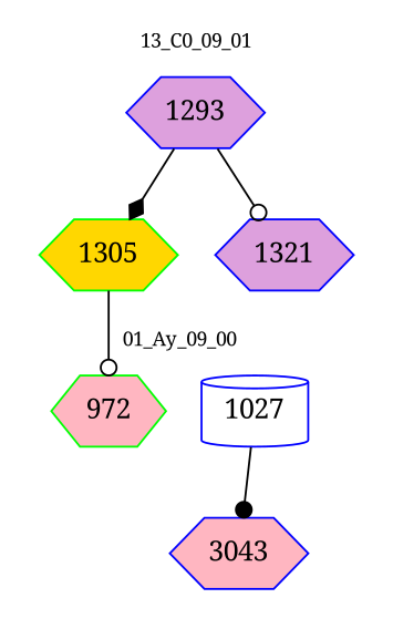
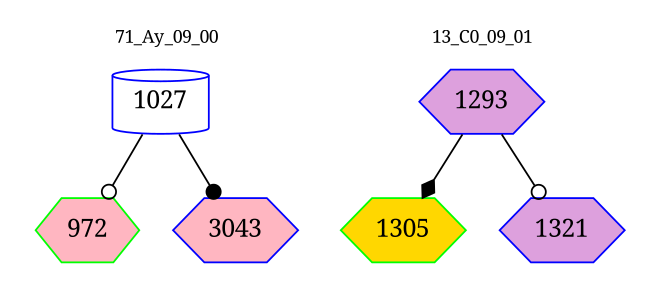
  digraph {
    fontname="Noto Serif"
    node [color=blue fillcolor=lightpink fontname="Noto Serif" shape=hexagon style=filled]
    edge [arrowhead=odot color=black fontname="Noto Serif"]
    n1 [fillcolor=white label=1027 shape=cylinder]
    n2 [color=green label=972]
    n3 [label=3043]
    n4 [fillcolor=plum label=1293]
    n5 [color=green fillcolor=gold label=1305]
    n6 [fillcolor=plum label=1321]
    subgraph cluster_1 {
      color=white
      fontsize=10
-     label="01_Ay_09_00"
+     label="71_Ay_09_00"
      n1
      n2
      n3
    }
    subgraph cluster_2 {
      color=white
      fontsize=10
      label="13_C0_09_01"
      n4
      n5
      n6
    }
-   n5 -> n2
+   n1 -> n2
    n1 -> n3 [arrowhead=dot]
    n4 -> n5 [arrowhead=diamond]
    n4 -> n6
  }
